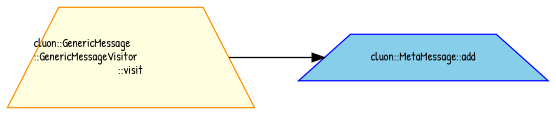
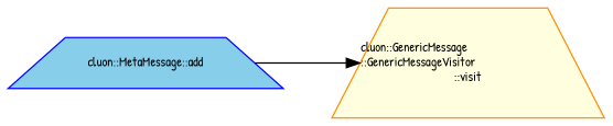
  digraph {
    rankdir=RL
    fontname="Patrick Hand"
    node [fontname="Patrick Hand" fontsize=10 shape=trapezium style=filled]
    n1 [color=blue fillcolor=skyblue fontcolor=black height=0.2 label="cluon::MetaMessage::add" width=0.4]
    n2 [color=darkorange fillcolor=lightyellow height=0.2 label="cluon::GenericMessage\l::GenericMessageVisitor\l::visit" width=0.4]
-   n1 -> n2 [color=black dir=back fontname="Patrick Hand" fontsize=10 labelfontname=Helvetica labelfontsize=10 style=solid]
+   n2 -> n1 [color=black dir=back fontname="Patrick Hand" fontsize=10 labelfontname=Helvetica labelfontsize=10 style=solid]
  }
